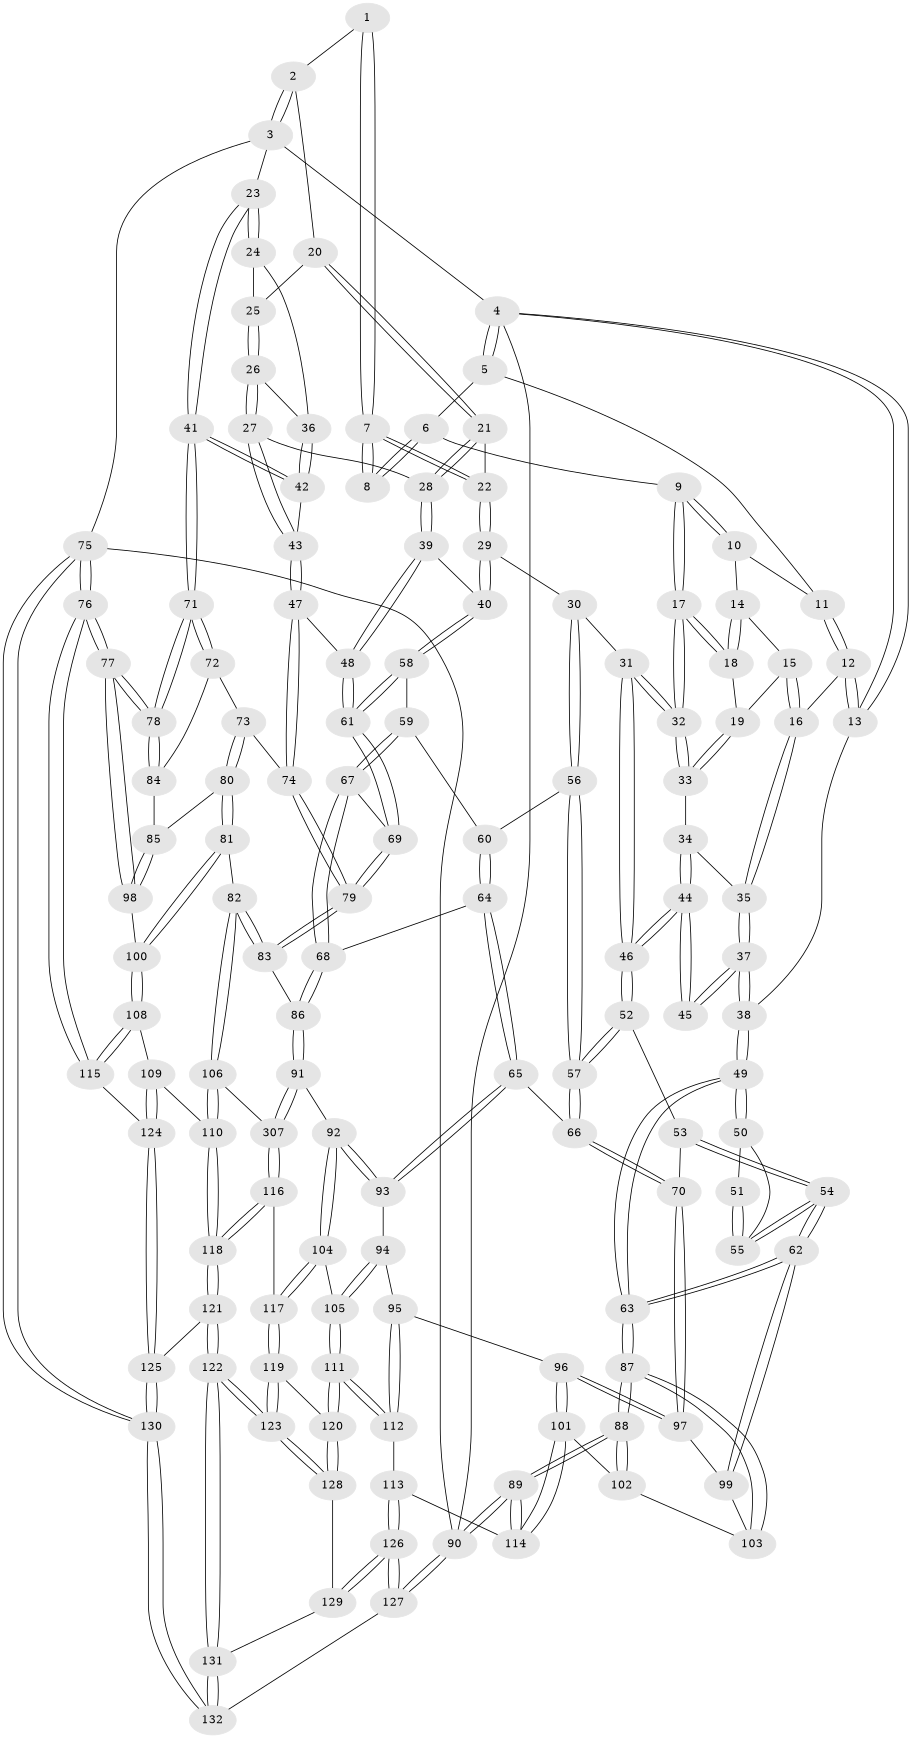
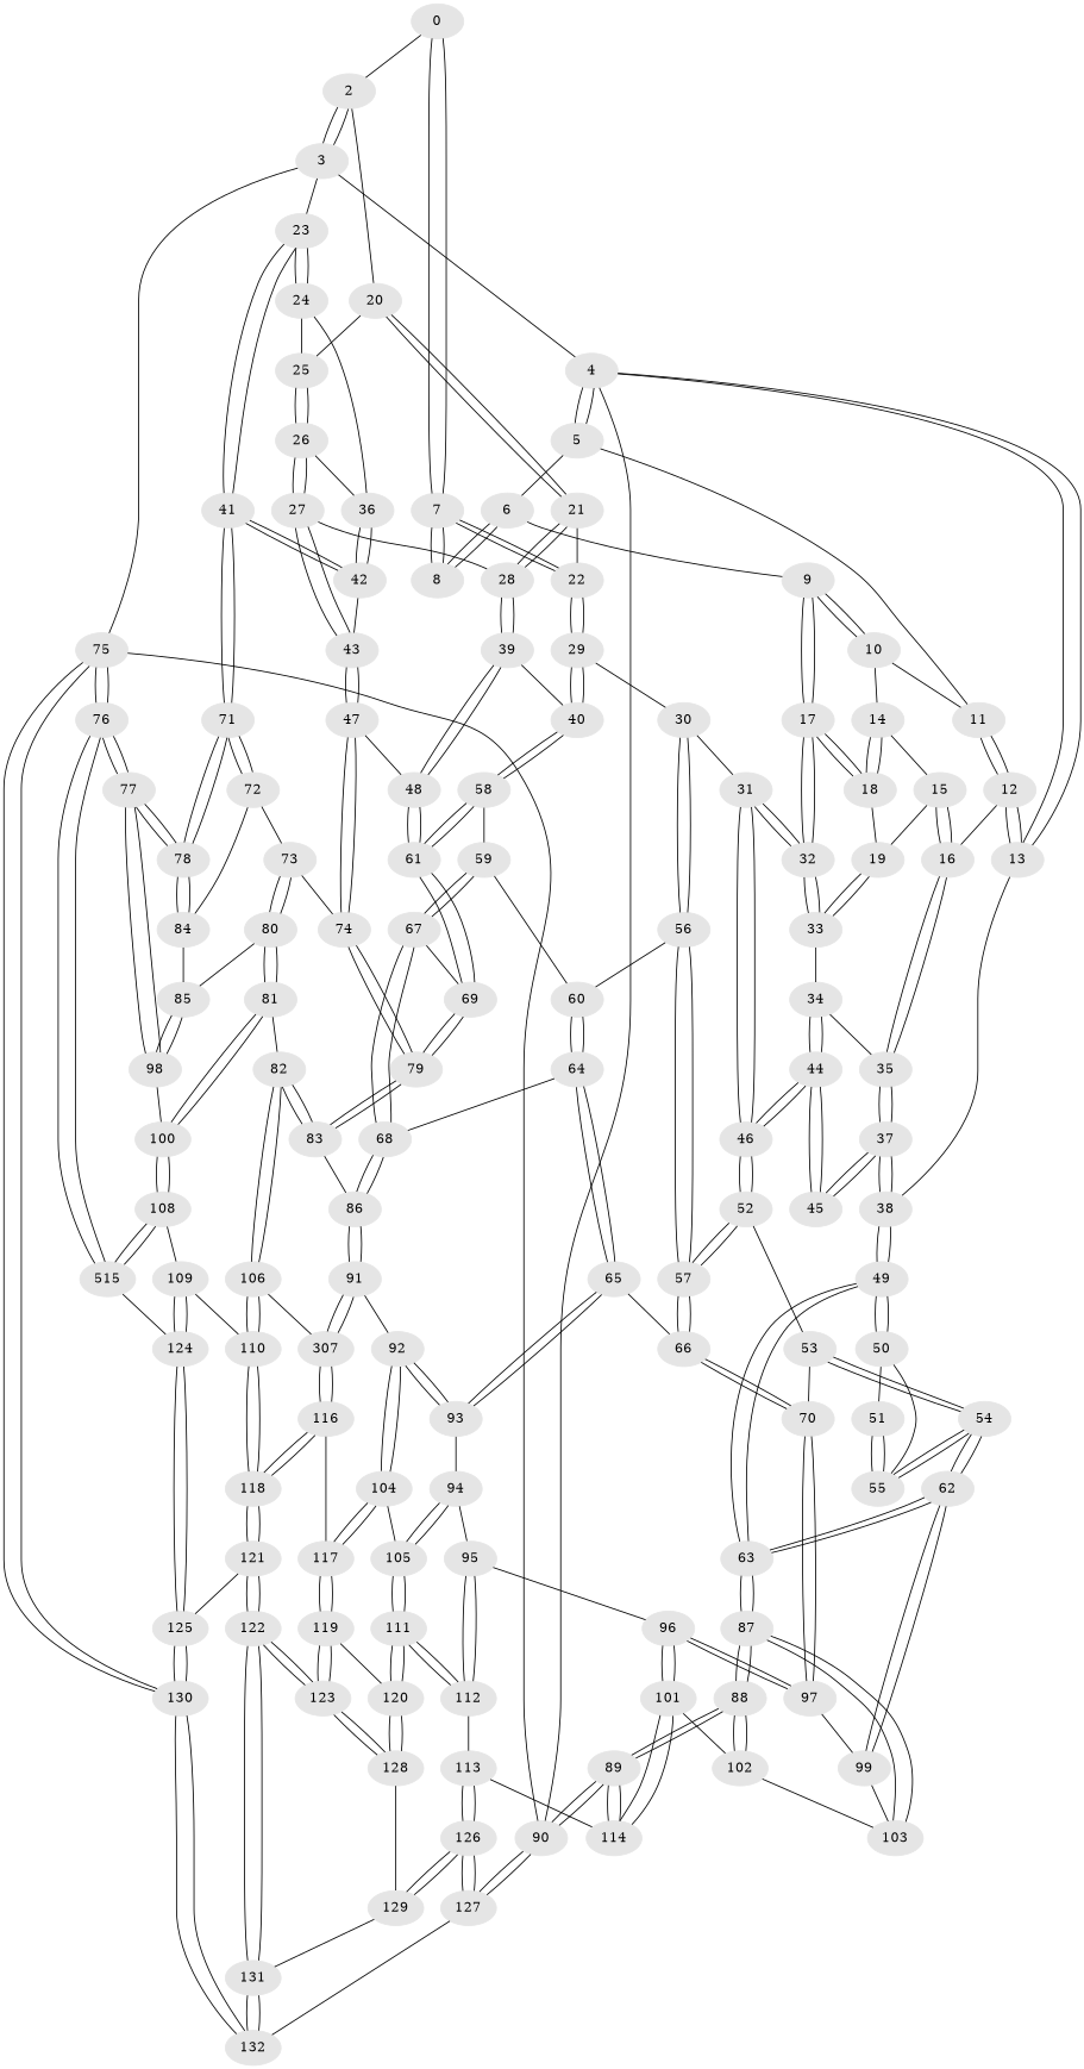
  graph {
    node [color=gray90 style=filled]
-   1
+   1 [label=0]
    2
    7
    3
    20
    8
    22
    4
    23
    75
    21
    25
    5
    13
    90
    24
    41
    76
    130
    6
    11
    38
    127
    9
    12
    29
    10
    17
    14
    18
    32
    15
    16
    35
    49
    19
    33
    37
    34
    28
    26
    39
    30
    40
    36
    42
    71
    27
    43
    47
    48
    31
    56
    58
    46
    57
    60
    52
    44
    45
    50
    63
    61
    59
    72
    78
    74
    53
    79
    69
    51
    55
    87
    54
    70
    66
    62
    97
    99
    64
    67
    68
    65
    103
    88
    93
    86
    94
    91
    83
    73
    84
    80
    85
    81
    77
-   115
+   115 [label=515]
    132
    98
    124
    100
    82
    106
    108
    n105 [label=307]
    110
    92
    89
    102
    114
    104
    116
    105
    117
    95
    96
    112
    111
    101
    113
    109
    119
    120
    118
    125
    121
    128
    126
    129
    123
    122
    131
    1 -- 2
    1 -- 7
    1 -- 7
    2 -- 3
    2 -- 3
    2 -- 20
    7 -- 8
    7 -- 8
    7 -- 22
    7 -- 22
    3 -- 4
    3 -- 23
    3 -- 75
    20 -- 21
    20 -- 21
    20 -- 25
    22 -- 29
    22 -- 29
    4 -- 5
    4 -- 5
    4 -- 13
    4 -- 13
    4 -- 90
    23 -- 24
    23 -- 24
    23 -- 41
    23 -- 41
    75 -- 90
    75 -- 76
    75 -- 76
    75 -- 130
    75 -- 130
    21 -- 22
    21 -- 28
    21 -- 28
    25 -- 26
    25 -- 26
    5 -- 6
    5 -- 11
    13 -- 38
    90 -- 127
    90 -- 127
    24 -- 25
    24 -- 36
    41 -- 42
    41 -- 42
    41 -- 71
    41 -- 71
    76 -- 77
    76 -- 77
    76 -- 115
    76 -- 115
    130 -- 132
    130 -- 132
    6 -- 8
    6 -- 8
    6 -- 9
    11 -- 12
    11 -- 12
    38 -- 49
    38 -- 49
    127 -- 132
    9 -- 10
    9 -- 10
    9 -- 17
    9 -- 17
    12 -- 13
    12 -- 13
    12 -- 16
    29 -- 30
    29 -- 40
    29 -- 40
    10 -- 11
    10 -- 14
    17 -- 18
    17 -- 18
    17 -- 32
    17 -- 32
    14 -- 18
    14 -- 18
    14 -- 15
    18 -- 19
    32 -- 33
    32 -- 33
    15 -- 16
    15 -- 16
    15 -- 19
    16 -- 35
    16 -- 35
    35 -- 37
    35 -- 37
    49 -- 50
    49 -- 50
    49 -- 63
    49 -- 63
    19 -- 33
    19 -- 33
    33 -- 34
    37 -- 38
    37 -- 38
    37 -- 45
    37 -- 45
    34 -- 35
    34 -- 44
    34 -- 44
    28 -- 39
    28 -- 39
    26 -- 36
    26 -- 27
    26 -- 27
    39 -- 40
    39 -- 48
    39 -- 48
    30 -- 31
    30 -- 56
    30 -- 56
    40 -- 58
    40 -- 58
    36 -- 42
    36 -- 42
    42 -- 43
    71 -- 72
    71 -- 72
    71 -- 78
    71 -- 78
    27 -- 28
    27 -- 43
    27 -- 43
    43 -- 47
    43 -- 47
    47 -- 48
    47 -- 74
    47 -- 74
    48 -- 61
    48 -- 61
    31 -- 32
    31 -- 32
    31 -- 46
    31 -- 46
    56 -- 57
    56 -- 57
    56 -- 60
    58 -- 61
    58 -- 61
    58 -- 59
    46 -- 52
    46 -- 52
    57 -- 66
    57 -- 66
    60 -- 64
    60 -- 64
    52 -- 57
    52 -- 57
    52 -- 53
    44 -- 46
    44 -- 46
    44 -- 45
    44 -- 45
    50 -- 51
    50 -- 55
    63 -- 87
    63 -- 87
    61 -- 69
    61 -- 69
    59 -- 60
    59 -- 67
    59 -- 67
    72 -- 73
    72 -- 84
    78 -- 84
    78 -- 84
    74 -- 79
    74 -- 79
    53 -- 54
    53 -- 54
    53 -- 70
    79 -- 83
    79 -- 83
    69 -- 79
    69 -- 79
    51 -- 55
    51 -- 55
    87 -- 103
    87 -- 103
    87 -- 88
    87 -- 88
    54 -- 55
    54 -- 55
    54 -- 62
    54 -- 62
    70 -- 97
    70 -- 97
    66 -- 70
    66 -- 70
    62 -- 63
    62 -- 63
    62 -- 99
    62 -- 99
    97 -- 99
    99 -- 103
    64 -- 68
    64 -- 65
    64 -- 65
    67 -- 69
    67 -- 68
    67 -- 68
    68 -- 86
    68 -- 86
    65 -- 66
    65 -- 93
    65 -- 93
    88 -- 89
    88 -- 89
    88 -- 102
    88 -- 102
    93 -- 94
    86 -- 91
    86 -- 91
    94 -- 105
    94 -- 105
    94 -- 95
    91 -- n105
    91 -- n105
    91 -- 92
    83 -- 86
    73 -- 74
    73 -- 80
    73 -- 80
    84 -- 85
    80 -- 85
    80 -- 81
    80 -- 81
    85 -- 98
    85 -- 98
    81 -- 100
    81 -- 100
    81 -- 82
    77 -- 78
    77 -- 78
    77 -- 98
    77 -- 98
    115 -- 124
    98 -- 100
    124 -- 125
    124 -- 125
    100 -- 108
    100 -- 108
    82 -- 83
    82 -- 83
    82 -- 106
    82 -- 106
    106 -- n105
    106 -- 110
    106 -- 110
    108 -- 115
    108 -- 115
    108 -- 109
    n105 -- 116
    n105 -- 116
    110 -- 118
    110 -- 118
    92 -- 93
    92 -- 93
    92 -- 104
    92 -- 104
    89 -- 90
    89 -- 90
    89 -- 114
    89 -- 114
    102 -- 103
    104 -- 105
    104 -- 117
    104 -- 117
    116 -- 117
    116 -- 118
    116 -- 118
    105 -- 111
    105 -- 111
    117 -- 119
    117 -- 119
    95 -- 96
    95 -- 112
    95 -- 112
    96 -- 97
    96 -- 97
    96 -- 101
    96 -- 101
    112 -- 113
    111 -- 112
    111 -- 112
    111 -- 120
    111 -- 120
    101 -- 102
    101 -- 114
    101 -- 114
    113 -- 114
    113 -- 126
    113 -- 126
    109 -- 124
    109 -- 124
    109 -- 110
    119 -- 120
    119 -- 123
    119 -- 123
    120 -- 128
    120 -- 128
    118 -- 121
    118 -- 121
    125 -- 130
    125 -- 130
    121 -- 125
    121 -- 122
    121 -- 122
    128 -- 129
    126 -- 127
    126 -- 127
    126 -- 129
    126 -- 129
    129 -- 131
    123 -- 128
    123 -- 128
    122 -- 123
    122 -- 123
    122 -- 131
    122 -- 131
    131 -- 132
    131 -- 132
  }
